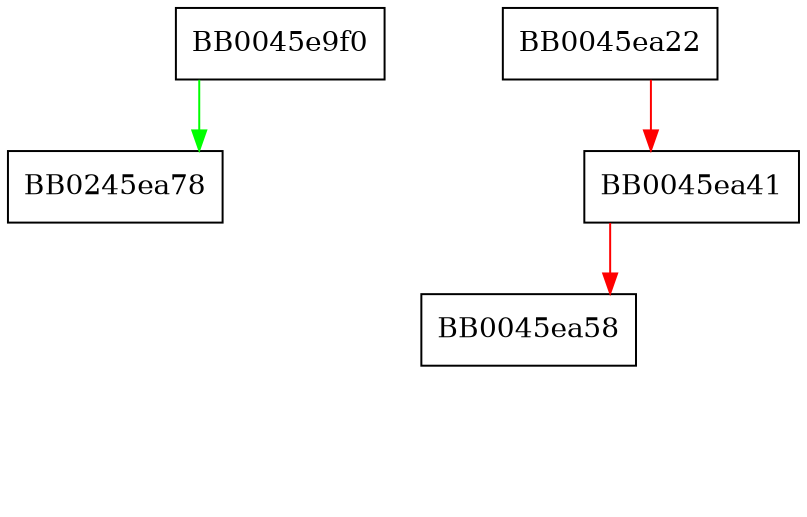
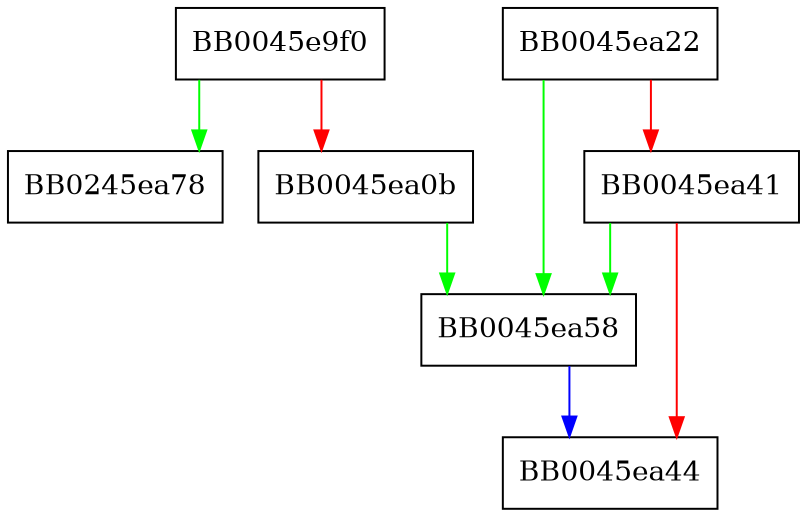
  digraph {
    splines=ortho
    node [shape=box]
    edge [color=green]
    n1 [label=BB0245ea78]
    BB0045e9f0
+   BB0045ea0b
    BB0045ea58
+   BB0045ea44
    BB0045ea22
    n7 [label=BB0045ea41]
    BB0045e9f0 -> n1
+   BB0045e9f0 -> BB0045ea0b [color=red]
+   BB0045ea0b -> BB0045ea58
+   BB0045ea58 -> BB0045ea44 [color=blue]
+   BB0045ea22 -> BB0045ea58
    BB0045ea22 -> n7 [color=red]
-   n7 -> BB0045ea58 [color=red]
+   n7 -> BB0045ea58
+   n7 -> BB0045ea44 [color=red]
  }
